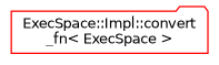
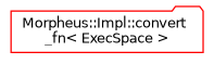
  digraph {
    rankdir=TB
-   n1 [color=red fillcolor=white fontname=Helvetica fontsize=10 height=0.2 label="ExecSpace::Impl::convert\l_fn\< ExecSpace \>" shape=folder style=filled width=0.4]
+   n1 [color=red fillcolor=white fontname=Helvetica fontsize=10 height=0.2 label="Morpheus::Impl::convert\l_fn\< ExecSpace \>" shape=folder style=filled width=0.4]
  }
